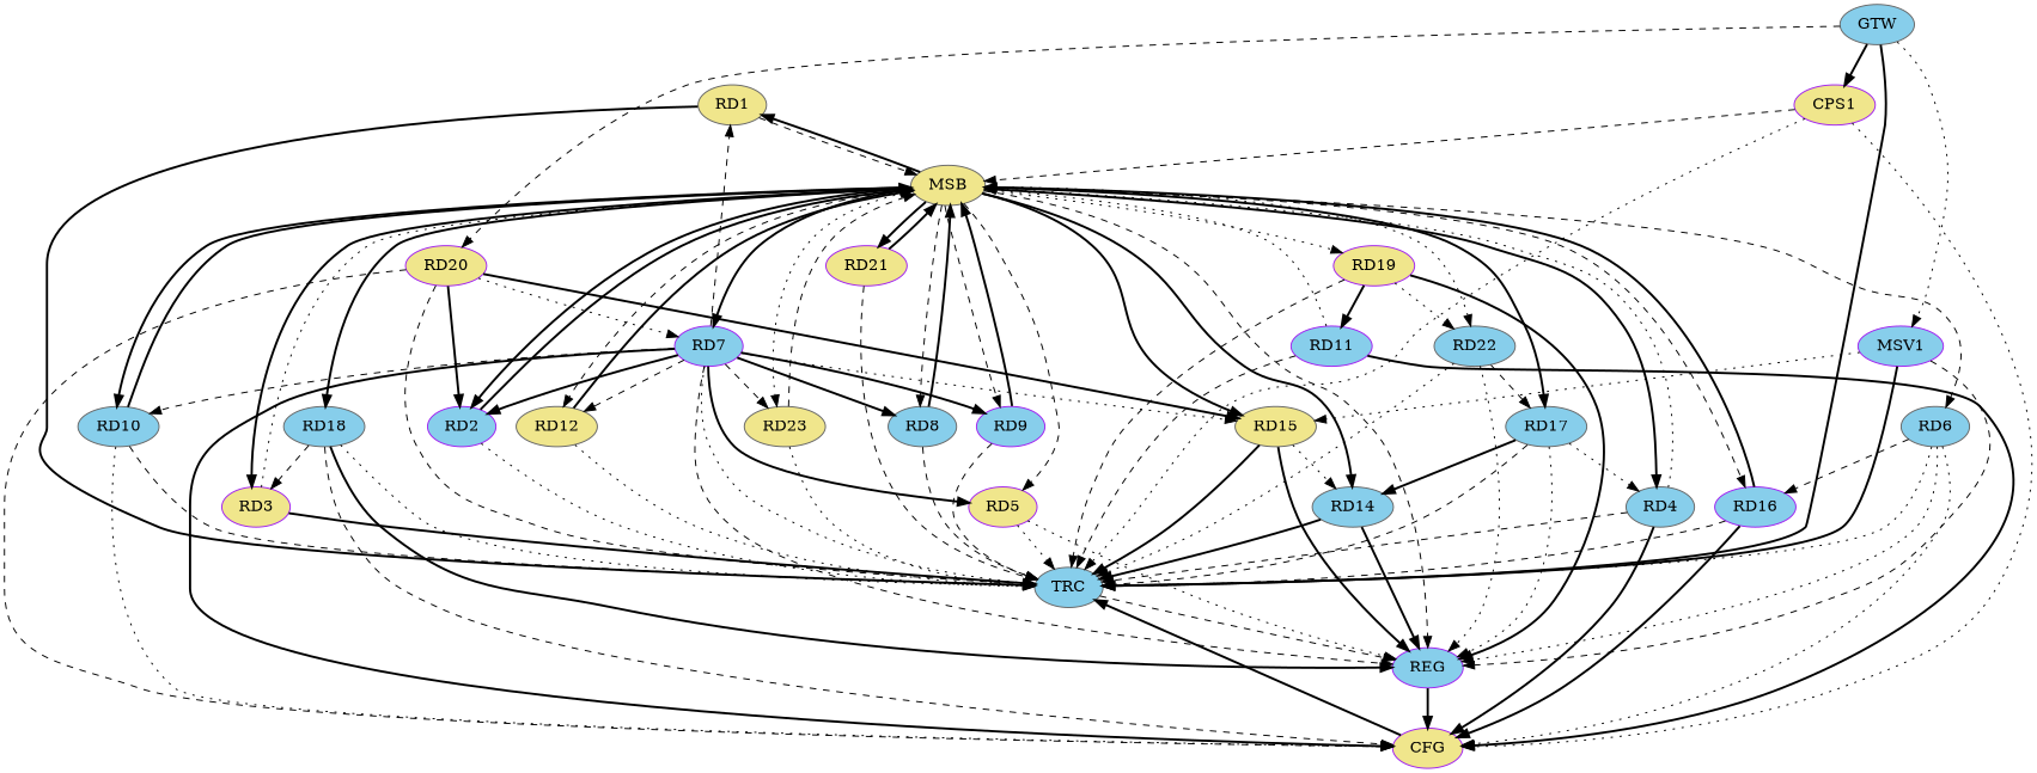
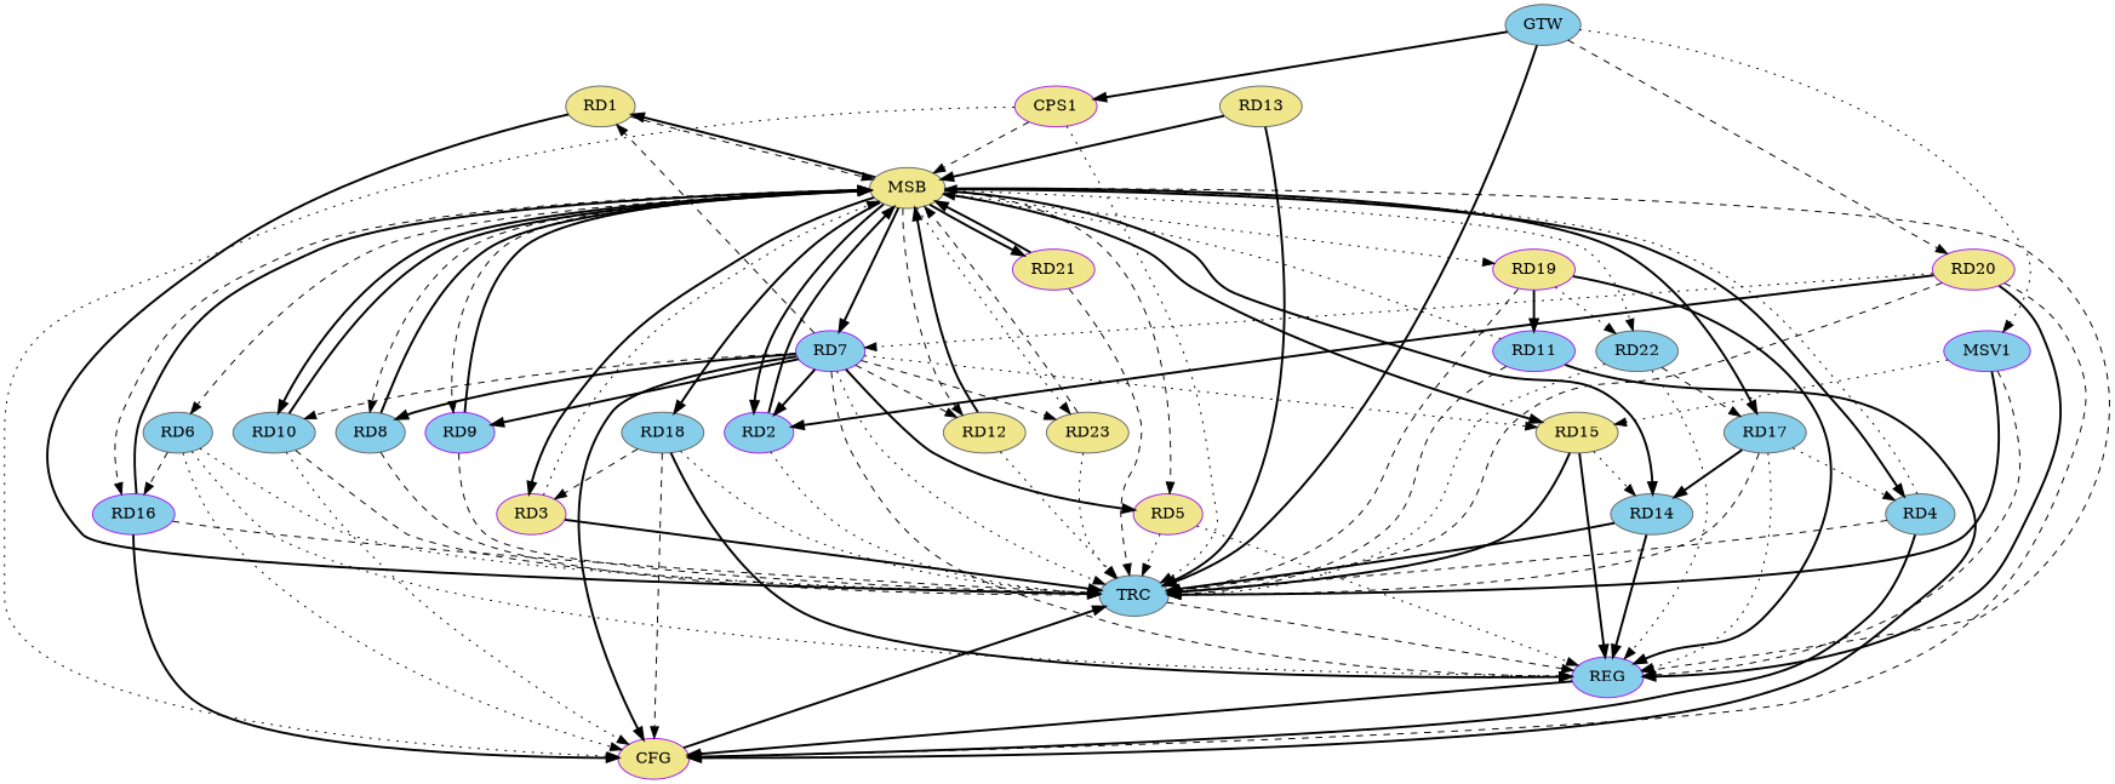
  strict digraph {
    node [color=gray40 fillcolor=skyblue style=filled]
    edge [style=bold]
    n1 [fillcolor=khaki label=RD1]
    n2 [fillcolor=khaki label=MSB]
    n3 [label=TRC]
    n4 [color=purple label=RD2]
    n5 [color=purple fillcolor=khaki label=RD3]
    n6 [label=RD4]
    n7 [color=purple fillcolor=khaki label=RD5]
    n8 [color=purple label=REG]
    n9 [label=RD6]
    n10 [color=purple label=RD16]
    n11 [color=purple label=RD7]
    n12 [label=RD8]
    n13 [color=purple label=RD9]
    n14 [label=RD10]
    n15 [fillcolor=khaki label=RD12]
    n16 [fillcolor=khaki label=RD15]
    n17 [fillcolor=khaki label=RD23]
    n18 [label=RD14]
    n19 [label=RD17]
    n20 [label=RD18]
    n21 [color=purple fillcolor=khaki label=RD19]
    n22 [label=RD22]
    n23 [color=purple fillcolor=khaki label=RD21]
    n24 [color=purple fillcolor=khaki label=CFG]
    n25 [color=purple label=RD11]
+   n26 [fillcolor=khaki label=RD13]
    n27 [color=purple fillcolor=khaki label=RD20]
    n28 [color=purple fillcolor=khaki label=CPS1]
    n29 [label=GTW]
    n30 [color=purple label=MSV1]
    n1 -> n2 [style=dashed]
    n1 -> n3
    n2 -> n1
    n2 -> n4
    n2 -> n5
    n2 -> n6
    n2 -> n7 [style=dashed]
    n2 -> n8 [style=dashed]
    n2 -> n9 [style=dashed]
    n2 -> n10 [style=dashed]
    n2 -> n11
    n2 -> n12 [style=dashed]
    n2 -> n13 [style=dashed]
    n2 -> n14
    n2 -> n15 [style=dashed]
    n2 -> n16
    n2 -> n17 [style=dotted]
    n2 -> n18
    n2 -> n19
    n2 -> n20
    n2 -> n21 [style=dotted]
    n2 -> n22 [style=dotted]
    n2 -> n23
    n3 -> n8 [style=dashed]
    n4 -> n2
    n4 -> n3 [style=dotted]
    n5 -> n2 [style=dotted]
    n5 -> n3
    n6 -> n2 [style=dotted]
    n6 -> n3 [style=dashed]
    n6 -> n24
    n7 -> n3 [style=dotted]
    n7 -> n8 [style=dotted]
    n8 -> n24
    n9 -> n3 [style=dotted]
    n9 -> n8 [style=dotted]
    n9 -> n10 [style=dashed]
    n9 -> n24 [style=dotted]
    n10 -> n2
    n10 -> n3 [style=dashed]
    n10 -> n24
    n11 -> n1 [style=dashed]
    n11 -> n3 [style=dotted]
    n11 -> n4
    n11 -> n7
    n11 -> n8 [style=dashed]
    n11 -> n12
    n11 -> n13
    n11 -> n14 [style=dashed]
    n11 -> n15 [style=dashed]
    n11 -> n16 [style=dotted]
    n11 -> n17 [style=dashed]
    n11 -> n24
    n12 -> n2
    n12 -> n3 [style=dashed]
    n13 -> n2
    n13 -> n3 [style=dashed]
    n14 -> n2
    n14 -> n3 [style=dashed]
    n14 -> n24 [style=dotted]
    n15 -> n2
    n15 -> n3 [style=dotted]
    n16 -> n3
    n16 -> n8
    n16 -> n18 [style=dotted]
    n17 -> n2 [style=dashed]
    n17 -> n3 [style=dotted]
    n18 -> n3
    n18 -> n8
    n19 -> n3 [style=dashed]
    n19 -> n6 [style=dotted]
    n19 -> n8 [style=dotted]
    n19 -> n18
    n20 -> n3 [style=dotted]
    n20 -> n5 [style=dashed]
    n20 -> n8
    n20 -> n24 [style=dashed]
    n21 -> n3 [style=dashed]
    n21 -> n8
    n21 -> n22 [style=dotted]
    n21 -> n25
    n22 -> n3 [style=dotted]
    n22 -> n8 [style=dotted]
    n22 -> n19 [style=dashed]
    n23 -> n2
    n23 -> n3 [style=dashed]
    n24 -> n3
    n25 -> n2 [style=dotted]
    n25 -> n3 [style=dashed]
    n25 -> n24
+   n26 -> n2
+   n26 -> n3
    n27 -> n3 [style=dashed]
    n27 -> n4
-   n27 -> n16
+   n27 -> n8
    n27 -> n11 [style=dotted]
    n27 -> n24 [style=dashed]
    n28 -> n2 [style=dashed]
    n28 -> n3 [style=dotted]
    n28 -> n24 [style=dotted]
    n29 -> n3
    n29 -> n27 [style=dashed]
    n29 -> n28
    n29 -> n30 [style=dotted]
    n30 -> n3
    n30 -> n8 [style=dashed]
    n30 -> n16 [style=dotted]
  }
